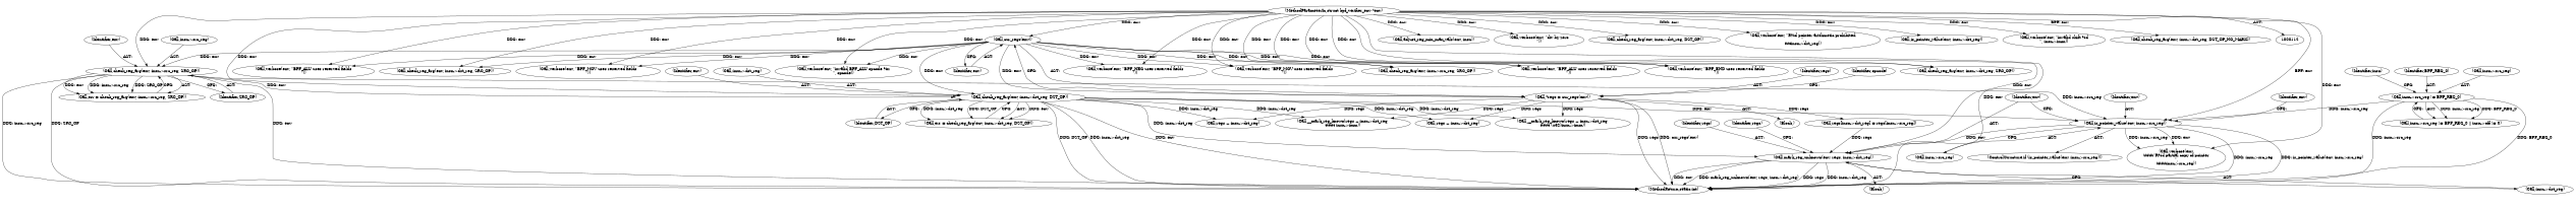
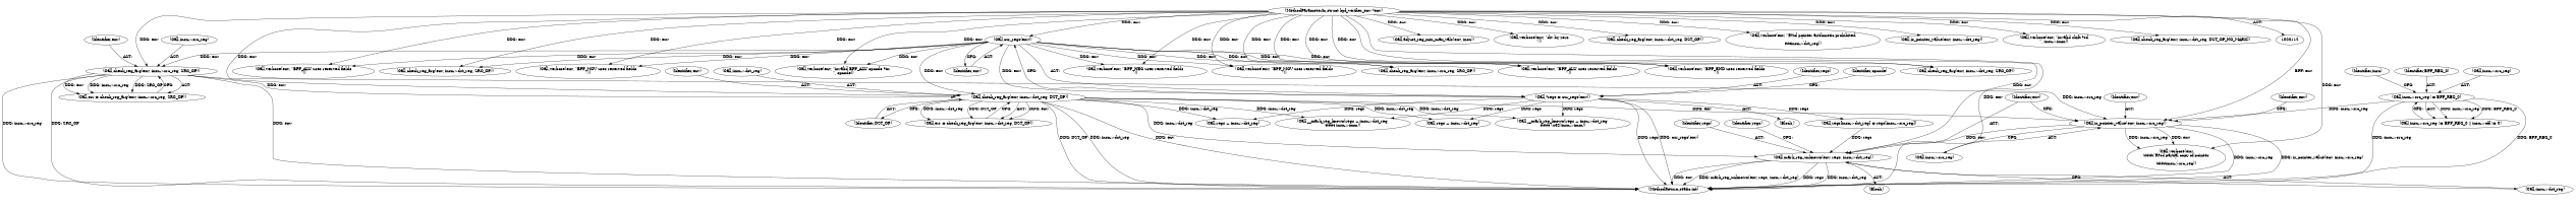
  digraph {
    n1 [label="(Call,mark_reg_unknown(env, regs, insn->dst_reg))"]
    n2 [label="(MethodReturn,static int)"]
    n3 [label="(Block,)"]
    n4 [label="(Call,insn->dst_reg)"]
    n5 [label="(Call,is_pointer_value(env, insn->src_reg))"]
    n6 [label="(Call,insn->src_reg)"]
-   n7 [label="(ControlStructure,if (is_pointer_value(env, insn->src_reg)))"]
    n8 [label="(Call,verbose(env,\n\t\t\t\t\t\t\"R%d partial copy of pointer\n\",\n\t\t\t\t\t\tinsn->src_reg))"]
    n9 [label="(Call,check_reg_arg(env, insn->dst_reg, DST_OP))"]
    n10 [label="(Call,regs + insn->dst_reg)"]
    n11 [label="(Call,regs + insn->dst_reg)"]
    n12 [label="(Call,__mark_reg_known(regs + insn->dst_reg,\n\t\t\t\t\t\t (u32)insn->imm))"]
    n13 [label="(Call,err = check_reg_arg(env, insn->dst_reg, DST_OP))"]
    n14 [label="(Call,__mark_reg_known(regs + insn->dst_reg,\n\t\t\t\t\t\t insn->imm))"]
    n15 [label="(Identifier,DST_OP)"]
    n16 [label="(Call,check_reg_arg(env, insn->src_reg, SRC_OP))"]
    n17 [label="(Call,err = check_reg_arg(env, insn->src_reg, SRC_OP))"]
-   n18 [label="(Identifier,SRC_OP)"]
    n19 [label="(Call,cur_regs(env))"]
    n20 [label="(Call,*regs = cur_regs(env))"]
    n21 [label="(Call,verbose(env, \"BPF_MOV uses reserved fields\n\"))"]
    n22 [label="(Call,verbose(env, \"BPF_ALU uses reserved fields\n\"))"]
    n23 [label="(Call,check_reg_arg(env, insn->dst_reg, SRC_OP))"]
    n24 [label="(Call,verbose(env, \"BPF_MOV uses reserved fields\n\"))"]
    n25 [label="(Identifier,env)"]
    n26 [label="(Call,check_reg_arg(env, insn->src_reg, SRC_OP))"]
    n27 [label="(Call,verbose(env, \"BPF_ALU uses reserved fields\n\"))"]
    n28 [label="(Call,verbose(env, \"BPF_END uses reserved fields\n\"))"]
    n29 [label="(Call,check_reg_arg(env, insn->dst_reg, SRC_OP))"]
    n30 [label="(Call,verbose(env, \"invalid BPF_ALU opcode %x\n\", opcode))"]
    n31 [label="(Call,verbose(env, \"BPF_NEG uses reserved fields\n\"))"]
    n32 [label="(Block,)"]
    n33 [label="(Call,regs[insn->dst_reg] = regs[insn->src_reg])"]
    n34 [label="(MethodParameterIn,struct bpf_verifier_env *env)"]
    n35 [label="(Call,adjust_reg_min_max_vals(env, insn))"]
    n36 [label="(Call,verbose(env, \"div by zero\n\"))"]
    n37 [label="(Call,check_reg_arg(env, insn->dst_reg, DST_OP))"]
    n38 [label="(Call,verbose(env, \"R%d pointer arithmetic prohibited\n\",\n\t\t\t\tinsn->dst_reg))"]
    n39 [label="(Call,is_pointer_value(env, insn->dst_reg))"]
    n40 [label="(Call,verbose(env, \"invalid shift %d\n\", insn->imm))"]
    n41 [label="(Call,check_reg_arg(env, insn->dst_reg, DST_OP_NO_MARK))"]
    1000112
    n43 [label="(Call,insn->src_reg != BPF_REG_0)"]
    n44 [label="(Call,insn->src_reg != BPF_REG_0 || insn->off != 0)"]
    n45 [label="(Identifier,BPF_REG_0)"]
    n46 [label="(Identifier,env)"]
    n47 [label="(Identifier,env)"]
    n48 [label="(Identifier,regs)"]
    n49 [label="(Identifier,opcode)"]
    n50 [label="(Identifier,regs)"]
    n51 [label="(Call,insn->src_reg)"]
    n52 [label="(Identifier,regs)"]
    n53 [label="(Call,insn->dst_reg)"]
    n54 [label="(Call,insn->src_reg)"]
    n55 [label="(Identifier,env)"]
    n56 [label="(Identifier,insn)"]
    n57 [label="(Identifier,env)"]
    n58 [label="(Identifier,env)"]
    n1 -> n2 [label="DDG: insn->dst_reg"]
    n1 -> n2 [label="DDG: env"]
    n1 -> n2 [label="DDG: mark_reg_unknown(env, regs, insn->dst_reg)"]
    n1 -> n2 [label="DDG: regs"]
    n1 -> n3 [label="AST: "]
    n1 -> n4 [label="CFG: "]
    n4 -> n1 [label="AST: "]
    n5 -> n1 [label="DDG: env"]
    n5 -> n2 [label="DDG: insn->src_reg"]
    n5 -> n2 [label="DDG: is_pointer_value(env, insn->src_reg)"]
    n5 -> n6 [label="CFG: "]
-   n5 -> n7 [label="AST: "]
    n5 -> n8 [label="DDG: env"]
    n5 -> n8 [label="DDG: insn->src_reg"]
    n6 -> n5 [label="AST: "]
    n9 -> n1 [label="DDG: insn->dst_reg"]
    n9 -> n2 [label="DDG: DST_OP"]
    n9 -> n2 [label="DDG: insn->dst_reg"]
    n9 -> n2 [label="DDG: env"]
    n9 -> n5 [label="DDG: env"]
    n9 -> n10 [label="DDG: insn->dst_reg"]
    n9 -> n11 [label="DDG: insn->dst_reg"]
    n9 -> n12 [label="DDG: insn->dst_reg"]
    n9 -> n13 [label="AST: "]
    n9 -> n13 [label="DDG: env"]
    n9 -> n13 [label="DDG: insn->dst_reg"]
    n9 -> n13 [label="DDG: DST_OP"]
    n9 -> n14 [label="DDG: insn->dst_reg"]
    n9 -> n15 [label="CFG: "]
    n13 -> n9 [label="CFG: "]
    n15 -> n9 [label="AST: "]
    n16 -> n2 [label="DDG: insn->src_reg"]
    n16 -> n2 [label="DDG: SRC_OP"]
    n16 -> n2 [label="DDG: env"]
    n16 -> n5 [label="DDG: insn->src_reg"]
    n16 -> n9 [label="DDG: env"]
    n16 -> n17 [label="AST: "]
    n16 -> n17 [label="DDG: env"]
    n16 -> n17 [label="DDG: insn->src_reg"]
    n16 -> n17 [label="DDG: SRC_OP"]
-   n16 -> n18 [label="CFG: "]
    n17 -> n16 [label="CFG: "]
-   n18 -> n16 [label="AST: "]
    n19 -> n9 [label="DDG: env"]
    n19 -> n16 [label="DDG: env"]
    n19 -> n20 [label="AST: "]
    n19 -> n20 [label="DDG: env"]
    n19 -> n21 [label="DDG: env"]
    n19 -> n22 [label="DDG: env"]
    n19 -> n23 [label="DDG: env"]
    n19 -> n24 [label="DDG: env"]
    n19 -> n25 [label="CFG: "]
    n19 -> n26 [label="DDG: env"]
    n19 -> n27 [label="DDG: env"]
    n19 -> n28 [label="DDG: env"]
    n19 -> n29 [label="DDG: env"]
    n19 -> n30 [label="DDG: env"]
    n19 -> n31 [label="DDG: env"]
    n20 -> n2 [label="DDG: regs"]
    n20 -> n2 [label="DDG: cur_regs(env)"]
    n20 -> n10 [label="DDG: regs"]
    n20 -> n11 [label="DDG: regs"]
    n20 -> n12 [label="DDG: regs"]
    n20 -> n14 [label="DDG: regs"]
    n20 -> n19 [label="CFG: "]
    n20 -> n32 [label="AST: "]
    n20 -> n33 [label="DDG: regs"]
    n25 -> n19 [label="AST: "]
    n33 -> n1 [label="DDG: regs"]
    n34 -> n1 [label="DDG: env"]
    n34 -> n2 [label="DDG: env"]
    n34 -> n5 [label="BPF: env"]
    n34 -> n8 [label="DDG: env"]
    n34 -> n9 [label="DDG: env"]
    n34 -> n16 [label="DDG: env"]
    n34 -> n19 [label="DDG: env"]
    n34 -> n21 [label="DDG: env"]
    n34 -> n22 [label="DDG: env"]
    n34 -> n23 [label="DDG: env"]
    n34 -> n24 [label="DDG: env"]
    n34 -> n26 [label="DDG: env"]
    n34 -> n27 [label="DDG: env"]
    n34 -> n28 [label="DDG: env"]
    n34 -> n29 [label="DDG: env"]
    n34 -> n30 [label="DDG: env"]
    n34 -> n31 [label="DDG: env"]
    n34 -> n35 [label="DDG: env"]
    n34 -> n36 [label="DDG: env"]
    n34 -> n37 [label="DDG: env"]
    n34 -> n38 [label="DDG: env"]
    n34 -> n39 [label="DDG: env"]
    n34 -> n40 [label="DDG: env"]
-   n34 -> n41 [label="BPF: env"]
+   n34 -> n41 [label="DDG: env"]
    n34 -> 1000112 [label="AST: "]
    n43 -> n2 [label="DDG: insn->src_reg"]
    n43 -> n2 [label="DDG: BPF_REG_0"]
    n43 -> n5 [label="DDG: insn->src_reg"]
    n43 -> n44 [label="AST: "]
    n43 -> n44 [label="DDG: insn->src_reg"]
    n43 -> n44 [label="DDG: BPF_REG_0"]
    n44 -> n43 [label="CFG: "]
    n45 -> n43 [label="AST: "]
    n46 -> n9 [label="AST: "]
    n47 -> n5 [label="CFG: "]
    n48 -> n20 [label="AST: "]
    n49 -> n20 [label="CFG: "]
    n50 -> n1 [label="AST: "]
    n51 -> n43 [label="AST: "]
    n52 -> n1 [label="CFG: "]
    n53 -> n9 [label="AST: "]
    n54 -> n16 [label="AST: "]
    n55 -> n16 [label="AST: "]
    n56 -> n43 [label="CFG: "]
    n57 -> n1 [label="AST: "]
    n57 -> n5 [label="CFG: "]
    n58 -> n5 [label="AST: "]
  }
